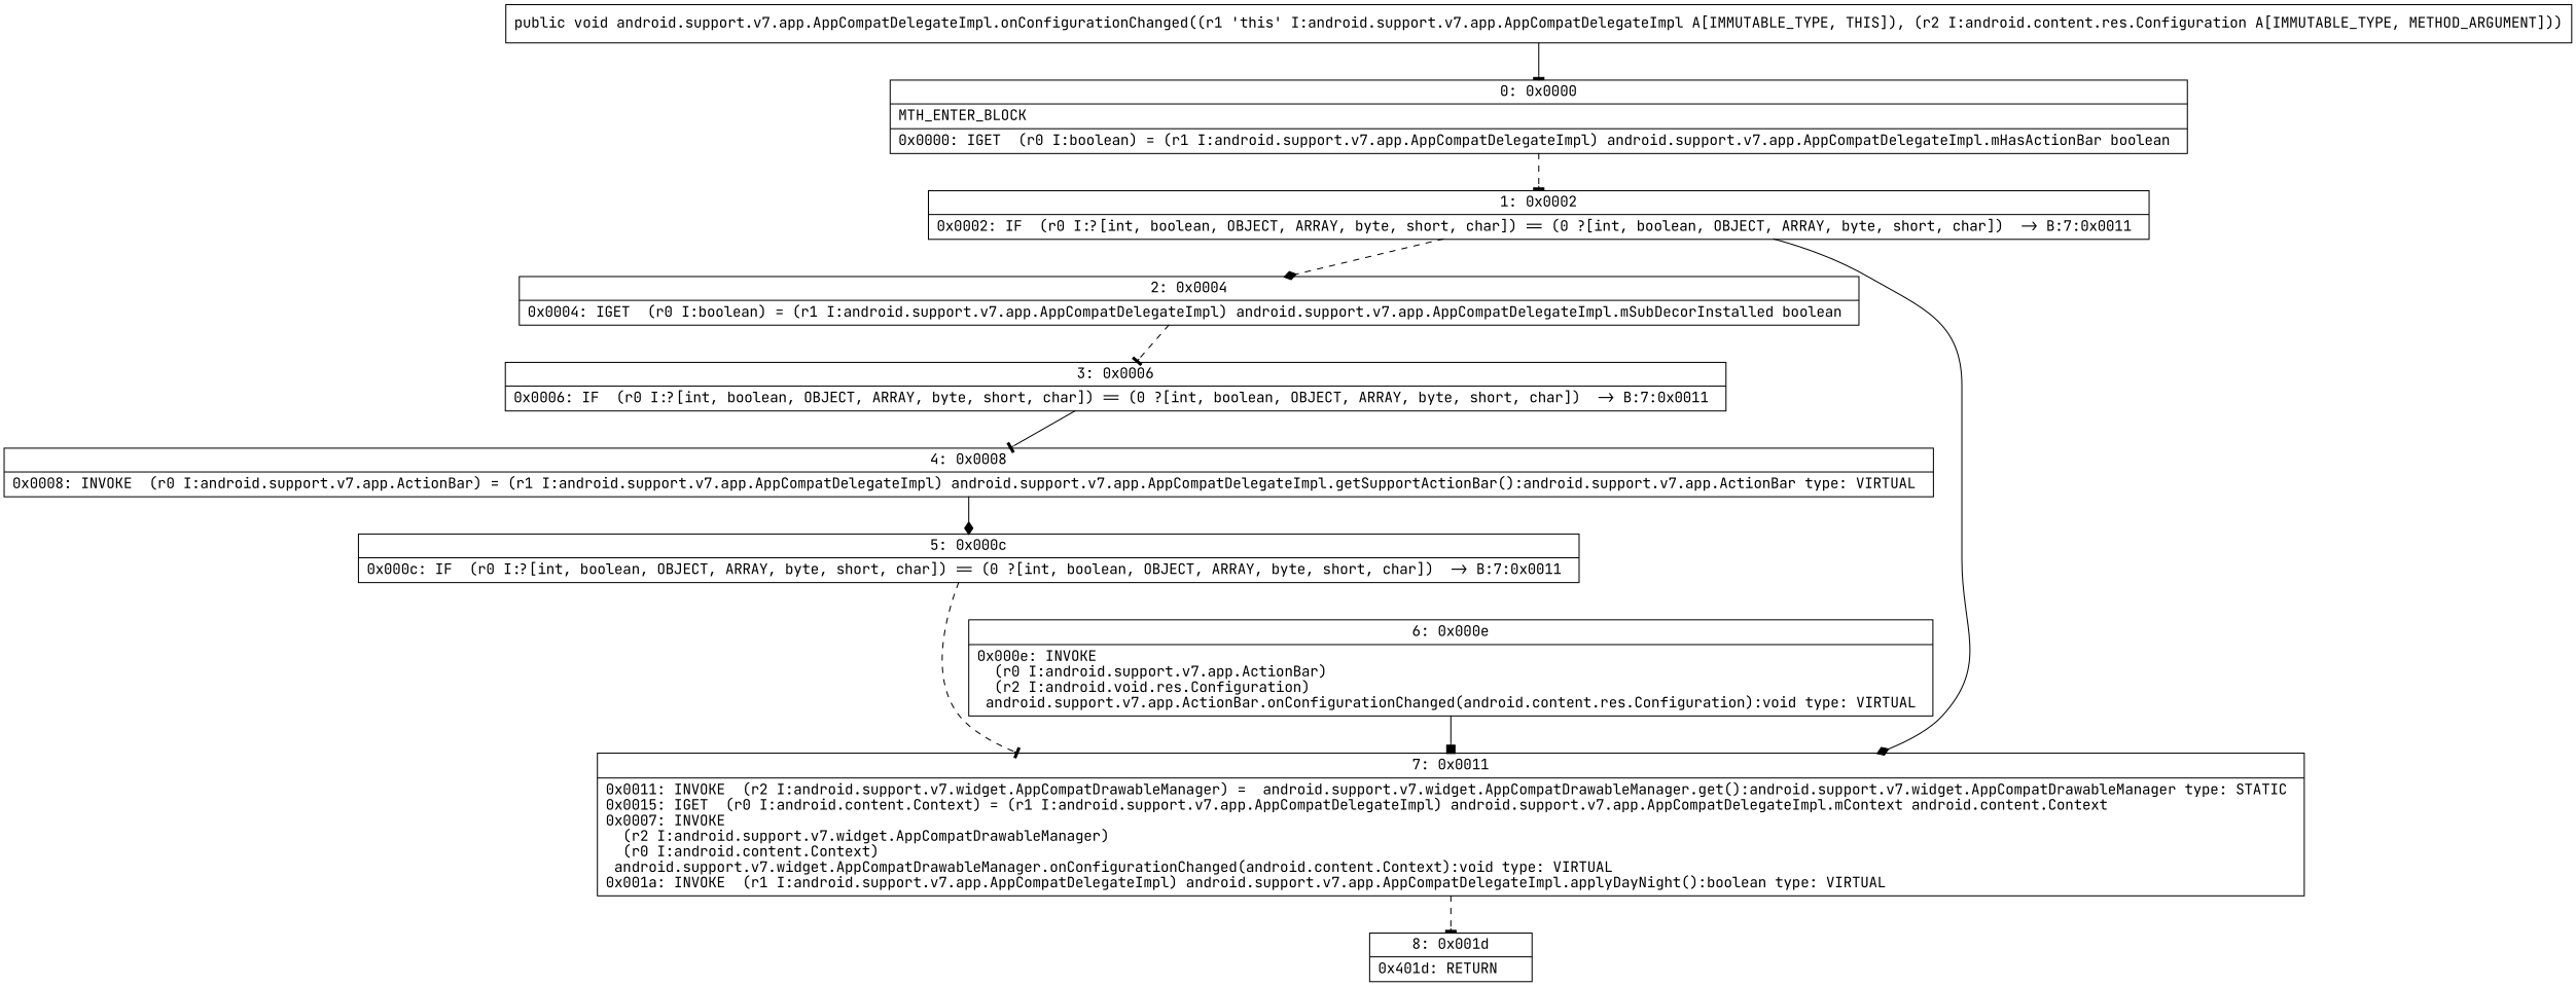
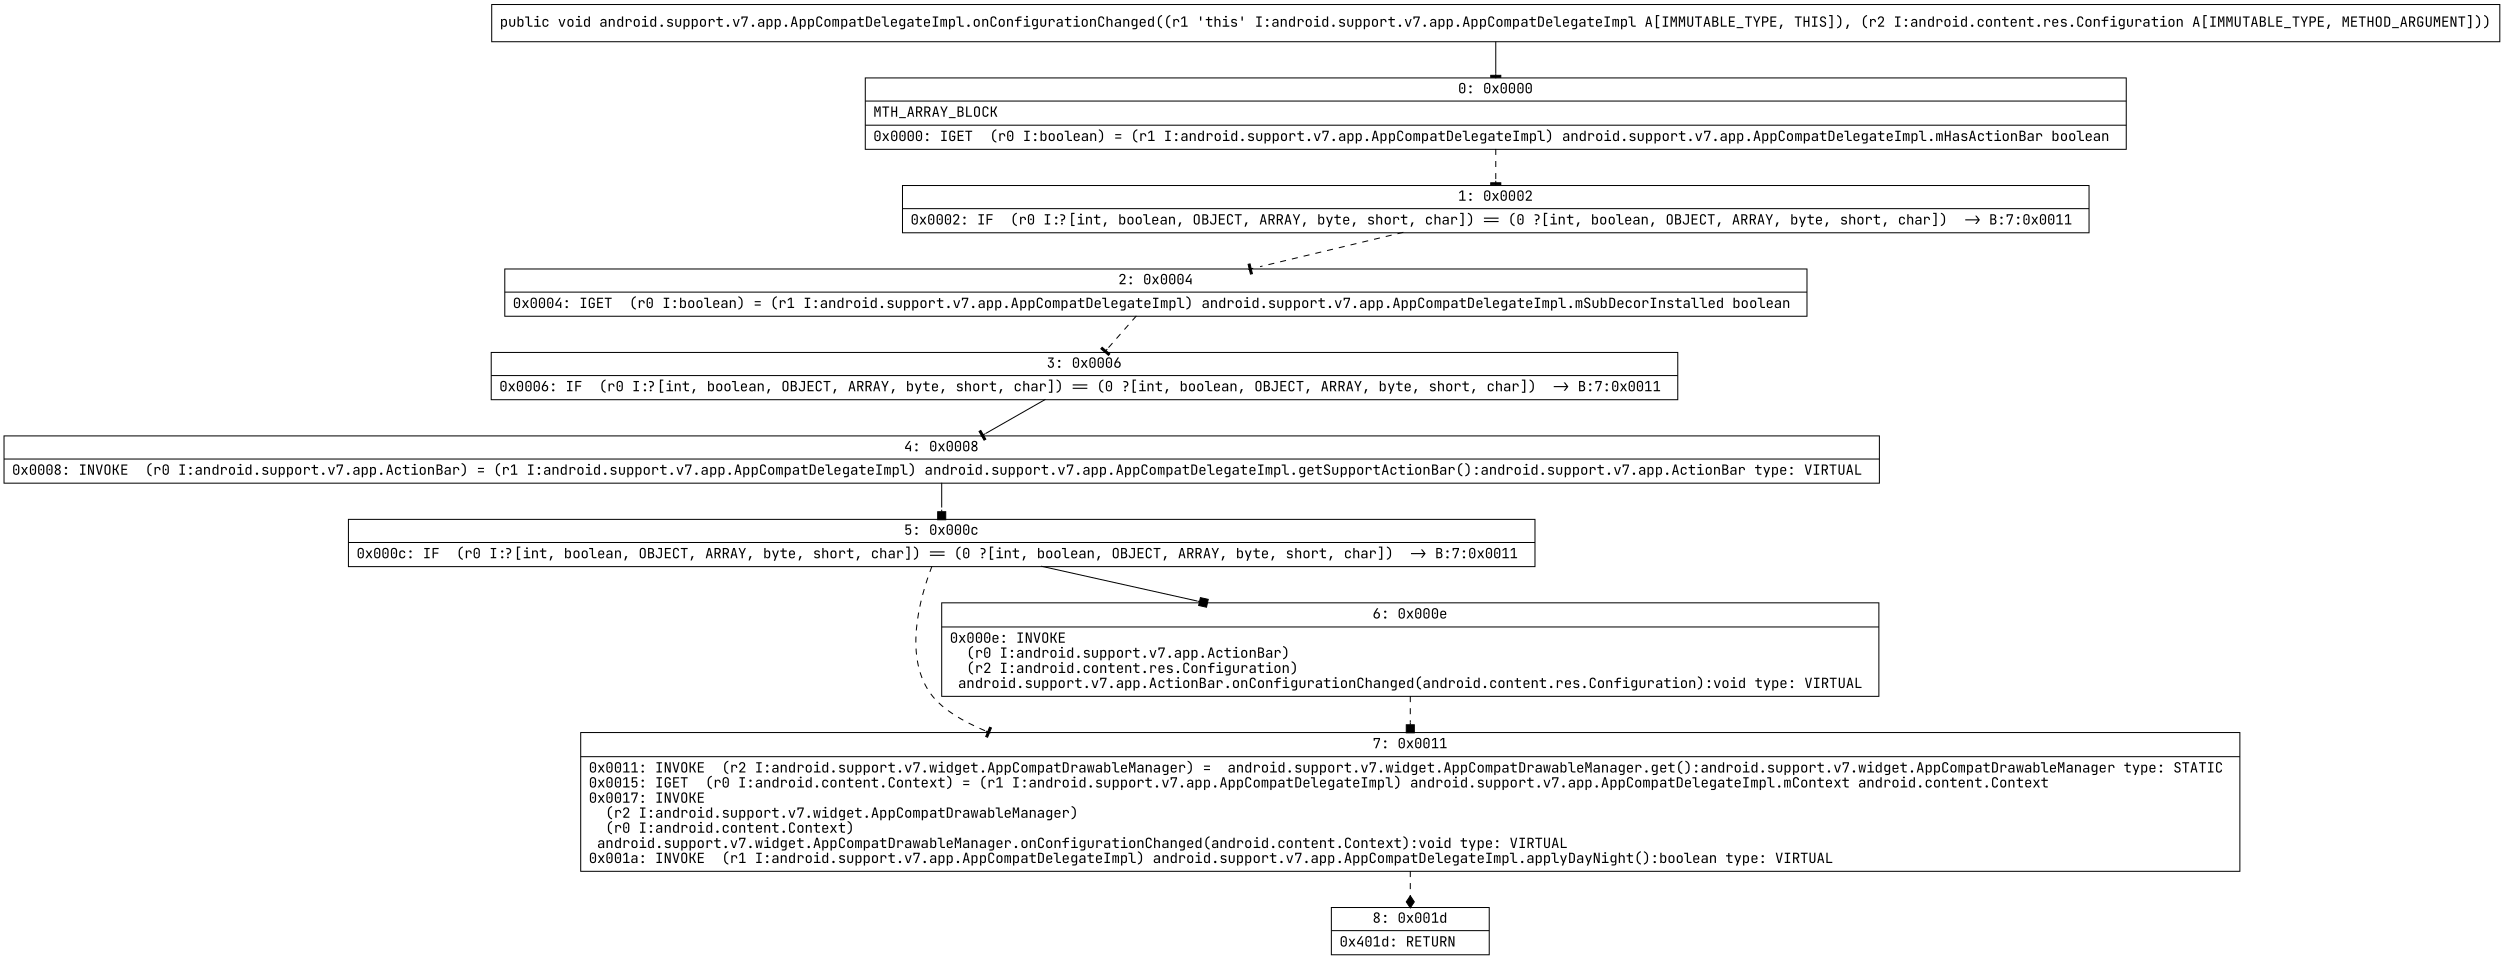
  digraph {
    fontname="JetBrains Mono"
    node [fontname="JetBrains Mono" shape=record]
    edge [arrowhead=tee fontname="JetBrains Mono" style=solid]
-   n1 [label="{0\:\ 0x0000|MTH_ENTER_BLOCK\l|0x0000: IGET  (r0 I:boolean) = (r1 I:android.support.v7.app.AppCompatDelegateImpl) android.support.v7.app.AppCompatDelegateImpl.mHasActionBar boolean \l}"]
+   n1 [label="{0\:\ 0x0000|MTH_ARRAY_BLOCK\l|0x0000: IGET  (r0 I:boolean) = (r1 I:android.support.v7.app.AppCompatDelegateImpl) android.support.v7.app.AppCompatDelegateImpl.mHasActionBar boolean \l}"]
    n2 [label="{1\:\ 0x0002|0x0002: IF  (r0 I:?[int, boolean, OBJECT, ARRAY, byte, short, char]) == (0 ?[int, boolean, OBJECT, ARRAY, byte, short, char])  \-\> B:7:0x0011 \l}"]
    n3 [label="{2\:\ 0x0004|0x0004: IGET  (r0 I:boolean) = (r1 I:android.support.v7.app.AppCompatDelegateImpl) android.support.v7.app.AppCompatDelegateImpl.mSubDecorInstalled boolean \l}"]
-   n4 [label="{7\:\ 0x0011|0x0011: INVOKE  (r2 I:android.support.v7.widget.AppCompatDrawableManager) =  android.support.v7.widget.AppCompatDrawableManager.get():android.support.v7.widget.AppCompatDrawableManager type: STATIC \l0x0015: IGET  (r0 I:android.content.Context) = (r1 I:android.support.v7.app.AppCompatDelegateImpl) android.support.v7.app.AppCompatDelegateImpl.mContext android.content.Context \l0x0007: INVOKE  \l  (r2 I:android.support.v7.widget.AppCompatDrawableManager)\l  (r0 I:android.content.Context)\l android.support.v7.widget.AppCompatDrawableManager.onConfigurationChanged(android.content.Context):void type: VIRTUAL \l0x001a: INVOKE  (r1 I:android.support.v7.app.AppCompatDelegateImpl) android.support.v7.app.AppCompatDelegateImpl.applyDayNight():boolean type: VIRTUAL \l}"]
+   n4 [label="{7\:\ 0x0011|0x0011: INVOKE  (r2 I:android.support.v7.widget.AppCompatDrawableManager) =  android.support.v7.widget.AppCompatDrawableManager.get():android.support.v7.widget.AppCompatDrawableManager type: STATIC \l0x0015: IGET  (r0 I:android.content.Context) = (r1 I:android.support.v7.app.AppCompatDelegateImpl) android.support.v7.app.AppCompatDelegateImpl.mContext android.content.Context \l0x0017: INVOKE  \l  (r2 I:android.support.v7.widget.AppCompatDrawableManager)\l  (r0 I:android.content.Context)\l android.support.v7.widget.AppCompatDrawableManager.onConfigurationChanged(android.content.Context):void type: VIRTUAL \l0x001a: INVOKE  (r1 I:android.support.v7.app.AppCompatDelegateImpl) android.support.v7.app.AppCompatDelegateImpl.applyDayNight():boolean type: VIRTUAL \l}"]
    n5 [label="{3\:\ 0x0006|0x0006: IF  (r0 I:?[int, boolean, OBJECT, ARRAY, byte, short, char]) == (0 ?[int, boolean, OBJECT, ARRAY, byte, short, char])  \-\> B:7:0x0011 \l}"]
    n6 [label="{8\:\ 0x001d|0x401d: RETURN   \l}"]
    n7 [label="{4\:\ 0x0008|0x0008: INVOKE  (r0 I:android.support.v7.app.ActionBar) = (r1 I:android.support.v7.app.AppCompatDelegateImpl) android.support.v7.app.AppCompatDelegateImpl.getSupportActionBar():android.support.v7.app.ActionBar type: VIRTUAL \l}"]
    n8 [label="{5\:\ 0x000c|0x000c: IF  (r0 I:?[int, boolean, OBJECT, ARRAY, byte, short, char]) == (0 ?[int, boolean, OBJECT, ARRAY, byte, short, char])  \-\> B:7:0x0011 \l}"]
-   n9 [label="{6\:\ 0x000e|0x000e: INVOKE  \l  (r0 I:android.support.v7.app.ActionBar)\l  (r2 I:android.void.res.Configuration)\l android.support.v7.app.ActionBar.onConfigurationChanged(android.content.res.Configuration):void type: VIRTUAL \l}"]
+   n9 [label="{6\:\ 0x000e|0x000e: INVOKE  \l  (r0 I:android.support.v7.app.ActionBar)\l  (r2 I:android.content.res.Configuration)\l android.support.v7.app.ActionBar.onConfigurationChanged(android.content.res.Configuration):void type: VIRTUAL \l}"]
    n10 [label="{public void android.support.v7.app.AppCompatDelegateImpl.onConfigurationChanged((r1 'this' I:android.support.v7.app.AppCompatDelegateImpl A[IMMUTABLE_TYPE, THIS]), (r2 I:android.content.res.Configuration A[IMMUTABLE_TYPE, METHOD_ARGUMENT])) }"]
    n1 -> n2 [style=dashed]
-   n2 -> n3 [arrowhead=diamond style=dashed]
-   n2 -> n4 [arrowhead=diamond]
+   n2 -> n3 [style=dashed]
    n3 -> n5 [style=dashed]
-   n4 -> n6 [style=dashed]
+   n4 -> n6 [arrowhead=diamond style=dashed]
    n5 -> n7
-   n7 -> n8 [arrowhead=diamond]
+   n7 -> n8 [arrowhead=box]
    n8 -> n4 [style=dashed]
-   n9 -> n4 [arrowhead=box]
+   n8 -> n9 [arrowhead=box]
+   n9 -> n4 [arrowhead=box style=dashed]
    n10 -> n1
  }
